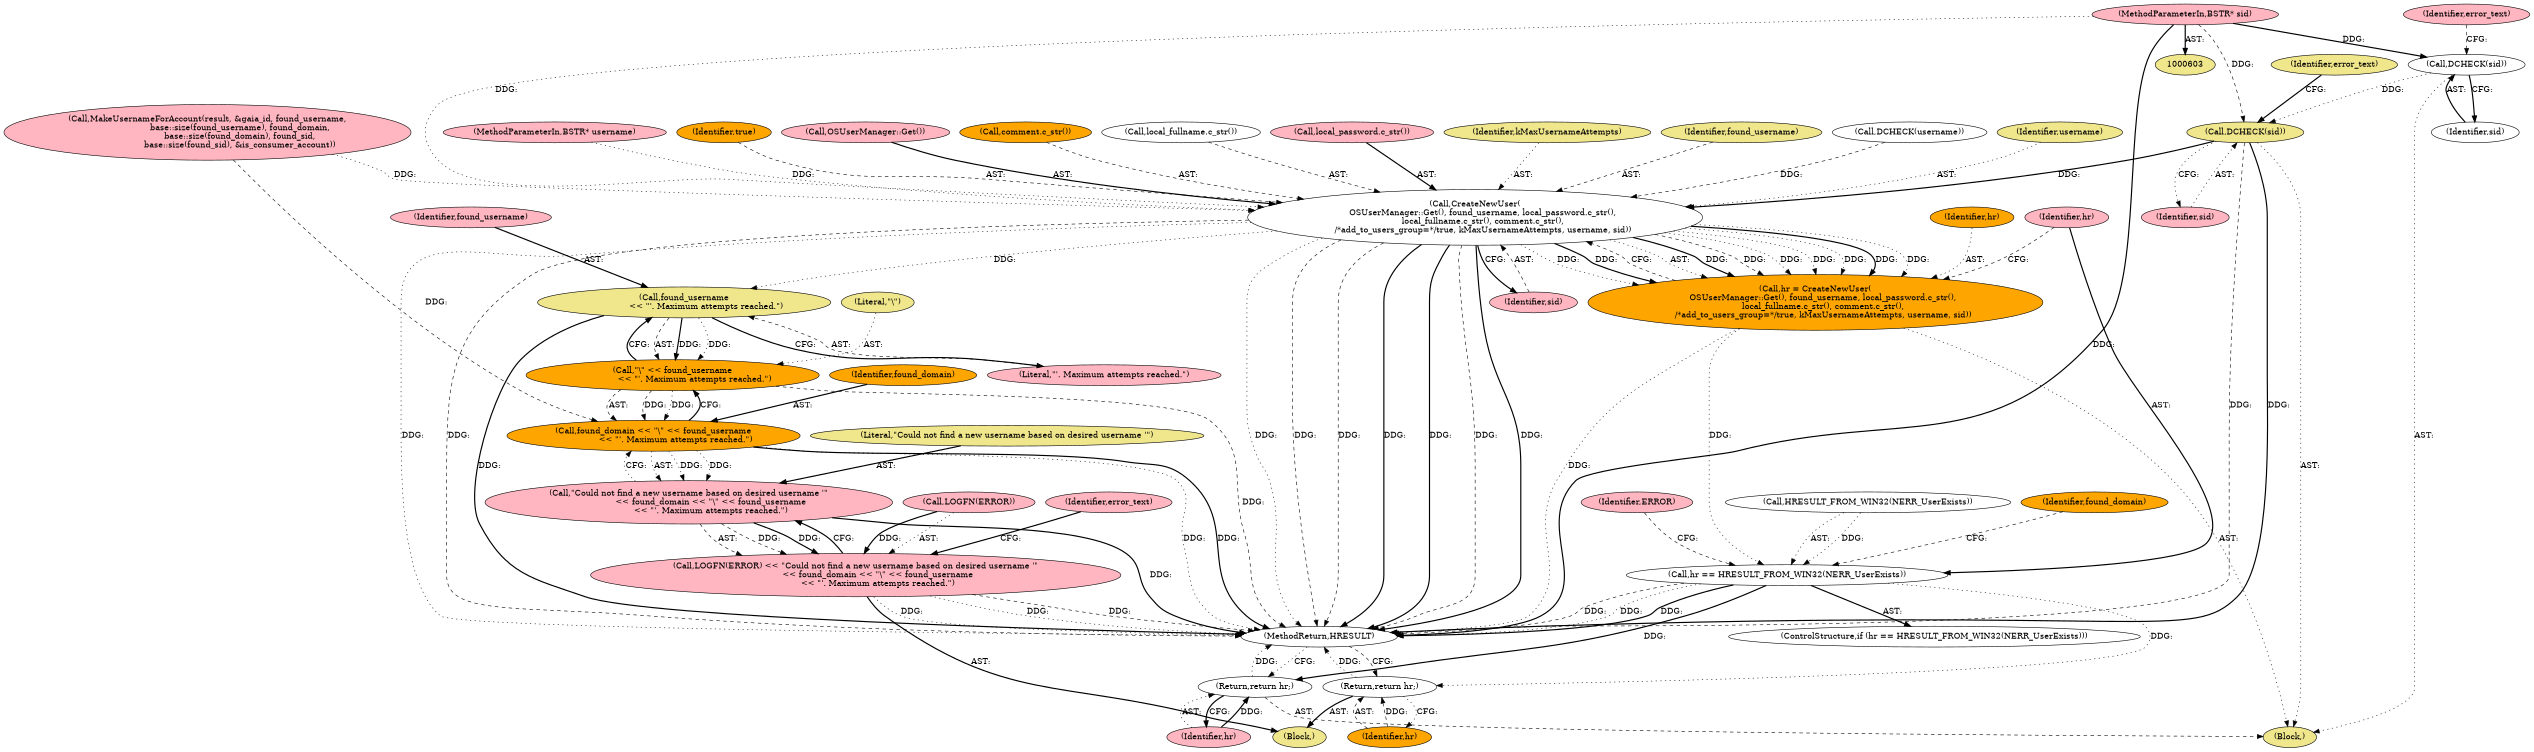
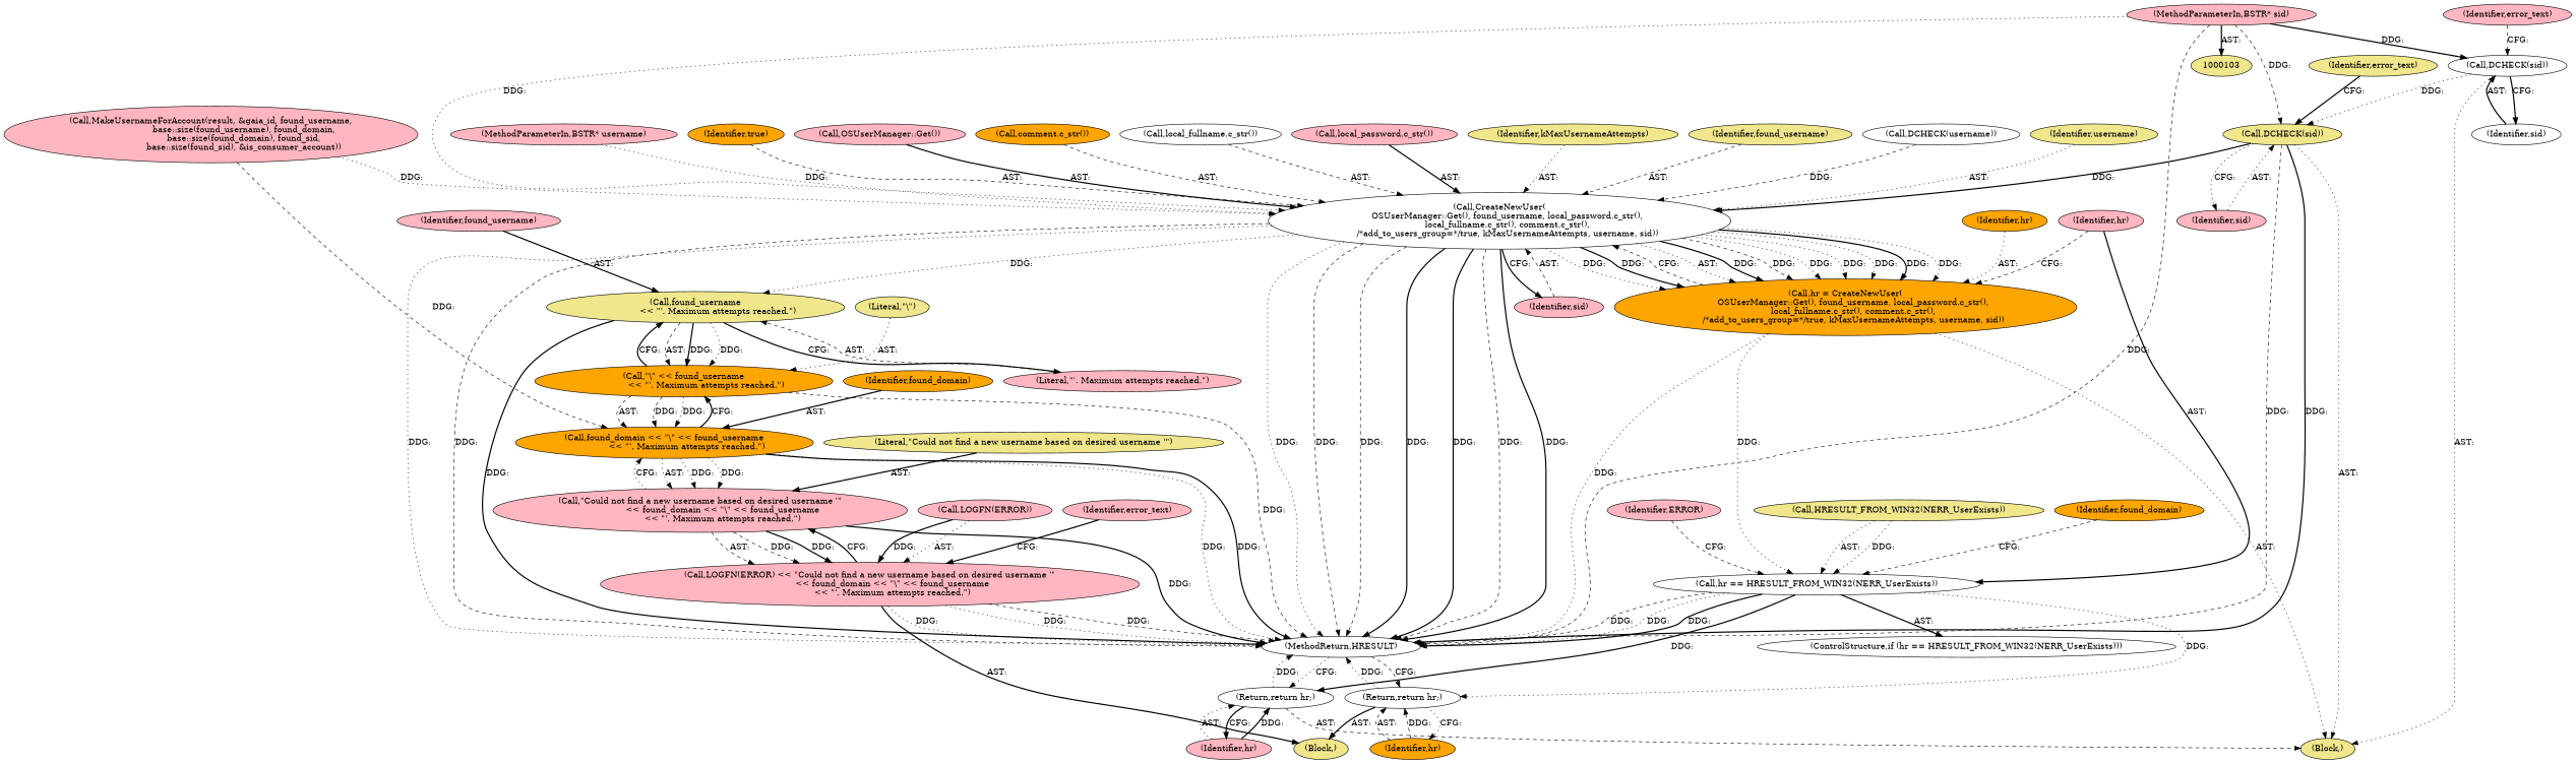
  digraph {
    node [fillcolor=lightpink style=filled]
    edge [style=dotted]
    n1 [label="(MethodParameterIn,BSTR* sid)"]
    n2 [fillcolor=white label="(Call,DCHECK(sid))"]
    n3 [fillcolor=khaki label="(Call,DCHECK(sid))"]
    n4 [fillcolor=white label="(Call,CreateNewUser(\n      OSUserManager::Get(), found_username, local_password.c_str(),\n      local_fullname.c_str(), comment.c_str(),\n      /*add_to_users_group=*/true, kMaxUsernameAttempts, username, sid))"]
    n5 [fillcolor=white label="(MethodReturn,HRESULT)"]
-   1000103 [fillcolor=khaki label=1000603]
+   1000103 [fillcolor=khaki]
    n7 [fillcolor=khaki label="(Block,)"]
    n8 [fillcolor=white label="(Identifier,sid)"]
    n9 [label="(Identifier,sid)"]
    n10 [fillcolor=orange label="(Call,hr = CreateNewUser(\n      OSUserManager::Get(), found_username, local_password.c_str(),\n      local_fullname.c_str(), comment.c_str(),\n      /*add_to_users_group=*/true, kMaxUsernameAttempts, username, sid))"]
    n11 [fillcolor=khaki label="(Call,found_username\n                 << \"'. Maximum attempts reached.\")"]
    n12 [label="(Identifier,sid)"]
    n13 [fillcolor=white label="(Return,return hr;)"]
    n14 [fillcolor=white label="(Return,return hr;)"]
    n15 [fillcolor=white label="(Call,hr == HRESULT_FROM_WIN32(NERR_UserExists))"]
    n16 [fillcolor=orange label="(Call,\"\\\" << found_username\n                 << \"'. Maximum attempts reached.\")"]
    n17 [label="(Literal,\"'. Maximum attempts reached.\")"]
    n18 [fillcolor=white label="(ControlStructure,if (hr == HRESULT_FROM_WIN32(NERR_UserExists)))"]
    n19 [fillcolor=orange label="(Identifier,hr)"]
    n20 [fillcolor=khaki label="(Block,)"]
    n21 [label="(Identifier,hr)"]
-   n22 [fillcolor=white label="(Call,HRESULT_FROM_WIN32(NERR_UserExists))"]
+   n22 [fillcolor=khaki label="(Call,HRESULT_FROM_WIN32(NERR_UserExists))"]
    n23 [fillcolor=orange label="(Call,found_domain << \"\\\" << found_username\n                 << \"'. Maximum attempts reached.\")"]
    n24 [label="(Call,\"Could not find a new username based on desired username '\"\n                 << found_domain << \"\\\" << found_username\n                 << \"'. Maximum attempts reached.\")"]
    n25 [label="(Call,LOGFN(ERROR) << \"Could not find a new username based on desired username '\"\n                 << found_domain << \"\\\" << found_username\n                 << \"'. Maximum attempts reached.\")"]
    n26 [label="(Identifier,error_text)"]
    n27 [fillcolor=orange label="(Identifier,true)"]
    n28 [label="(Call,OSUserManager::Get())"]
    n29 [fillcolor=orange label="(Call,comment.c_str())"]
    n30 [fillcolor=white label="(Call,local_fullname.c_str())"]
    n31 [fillcolor=khaki label="(Literal,\"Could not find a new username based on desired username '\")"]
    n32 [label="(Identifier,found_username)"]
    n33 [label="(Identifier,hr)"]
    n34 [label="(Call,local_password.c_str())"]
    n35 [label="(Identifier,ERROR)"]
    n36 [fillcolor=khaki label="(Literal,\"\\\")"]
    n37 [label="(Call,MakeUsernameForAccount(result, &gaia_id, found_username,\n                         base::size(found_username), found_domain,\n                         base::size(found_domain), found_sid,\n                         base::size(found_sid), &is_consumer_account))"]
    n38 [fillcolor=khaki label="(Identifier,kMaxUsernameAttempts)"]
    n39 [fillcolor=orange label="(Identifier,found_domain)"]
    n40 [fillcolor=orange label="(Identifier,found_domain)"]
    n41 [fillcolor=khaki label="(Identifier,found_username)"]
    n42 [fillcolor=white label="(Call,DCHECK(username))"]
    n43 [label="(Call,LOGFN(ERROR))"]
    n44 [fillcolor=khaki label="(Identifier,username)"]
    n45 [label="(MethodParameterIn,BSTR* username)"]
    n46 [fillcolor=orange label="(Identifier,hr)"]
    n47 [label="(Identifier,error_text)"]
    n48 [fillcolor=khaki label="(Identifier,error_text)"]
    n1 -> n2 [label="DDG: " style=bold]
    n1 -> n3 [label="DDG: " style=dashed]
    n1 -> n4 [label="DDG: "]
-   n1 -> n5 [label="DDG: " style=bold]
+   n1 -> n5 [label="DDG: " style=dashed]
    n1 -> 1000103 [label="AST: " style=bold]
    n2 -> n3 [label="DDG: "]
    n2 -> n7 [label="AST: "]
    n2 -> n8 [label="CFG: " style=bold]
    n3 -> n4 [label="DDG: " style=bold]
    n3 -> n5 [label="DDG: " style=dashed]
    n3 -> n5 [label="DDG: " style=bold]
    n3 -> n7 [label="AST: "]
    n3 -> n9 [label="CFG: "]
    n4 -> n5 [label="DDG: " style=bold]
    n4 -> n5 [label="DDG: " style=dashed]
    n4 -> n5 [label="DDG: " style=bold]
    n4 -> n5 [label="DDG: "]
    n4 -> n5 [label="DDG: " style=dashed]
    n4 -> n5 [label="DDG: "]
    n4 -> n5 [label="DDG: " style=dashed]
    n4 -> n5 [label="DDG: " style=dashed]
    n4 -> n5 [label="DDG: " style=bold]
    n4 -> n10 [label="AST: "]
    n4 -> n10 [label="DDG: " style=bold]
    n4 -> n10 [label="DDG: " style=dashed]
    n4 -> n10 [label="DDG: "]
    n4 -> n10 [label="DDG: "]
    n4 -> n10 [label="DDG: "]
    n4 -> n10 [label="DDG: " style=bold]
    n4 -> n10 [label="DDG: "]
    n4 -> n10 [label="DDG: "]
    n4 -> n10 [label="DDG: " style=bold]
    n4 -> n11 [label="DDG: "]
    n4 -> n12 [label="CFG: " style=bold]
    n5 -> n13 [label="CFG: " style=dashed]
    n5 -> n14 [label="CFG: "]
    n8 -> n2 [label="AST: " style=bold]
    n9 -> n3 [label="AST: "]
    n10 -> n4 [label="CFG: " style=dashed]
    n10 -> n5 [label="DDG: "]
    n10 -> n7 [label="AST: "]
    n10 -> n15 [label="DDG: "]
    n11 -> n5 [label="DDG: " style=bold]
    n11 -> n16 [label="AST: " style=dashed]
    n11 -> n16 [label="DDG: " style=bold]
    n11 -> n16 [label="DDG: "]
    n11 -> n17 [label="CFG: " style=bold]
    n12 -> n4 [label="AST: " style=dashed]
    n13 -> n5 [label="DDG: "]
    n13 -> n19 [label="CFG: "]
    n13 -> n20 [label="AST: " style=bold]
    n14 -> n5 [label="DDG: "]
    n14 -> n7 [label="AST: " style=dashed]
    n14 -> n21 [label="CFG: " style=bold]
    n15 -> n5 [label="DDG: " style=bold]
    n15 -> n5 [label="DDG: " style=dashed]
    n15 -> n5 [label="DDG: "]
    n15 -> n13 [label="DDG: "]
    n15 -> n14 [label="DDG: " style=bold]
    n15 -> n18 [label="AST: " style=bold]
    n16 -> n5 [label="DDG: " style=dashed]
    n16 -> n11 [label="CFG: " style=bold]
    n16 -> n23 [label="AST: " style=dashed]
    n16 -> n23 [label="DDG: " style=dashed]
    n16 -> n23 [label="DDG: "]
    n17 -> n11 [label="AST: " style=dashed]
    n19 -> n13 [label="AST: " style=dashed]
    n19 -> n13 [label="DDG: " style=dashed]
    n21 -> n14 [label="AST: "]
    n21 -> n14 [label="DDG: " style=bold]
    n22 -> n15 [label="AST: "]
    n22 -> n15 [label="DDG: "]
    n23 -> n5 [label="DDG: "]
    n23 -> n5 [label="DDG: " style=bold]
    n23 -> n16 [label="CFG: " style=bold]
    n23 -> n24 [label="AST: "]
    n23 -> n24 [label="DDG: "]
    n23 -> n24 [label="DDG: "]
    n24 -> n5 [label="DDG: " style=bold]
    n24 -> n23 [label="CFG: "]
    n24 -> n25 [label="AST: " style=dashed]
    n24 -> n25 [label="DDG: " style=dashed]
    n24 -> n25 [label="DDG: " style=bold]
    n25 -> n5 [label="DDG: "]
    n25 -> n5 [label="DDG: "]
    n25 -> n5 [label="DDG: " style=dashed]
    n25 -> n20 [label="AST: " style=bold]
    n25 -> n24 [label="CFG: " style=bold]
    n26 -> n2 [label="CFG: " style=dashed]
    n27 -> n4 [label="AST: " style=dashed]
    n28 -> n4 [label="AST: " style=bold]
    n29 -> n4 [label="AST: " style=dashed]
    n30 -> n4 [label="AST: " style=dashed]
    n31 -> n24 [label="AST: " style=bold]
    n32 -> n11 [label="AST: " style=bold]
    n33 -> n10 [label="CFG: " style=dashed]
    n33 -> n15 [label="AST: " style=bold]
    n34 -> n4 [label="AST: " style=bold]
    n35 -> n15 [label="CFG: " style=dashed]
    n36 -> n16 [label="AST: "]
    n37 -> n4 [label="DDG: "]
    n37 -> n23 [label="DDG: " style=dashed]
    n38 -> n4 [label="AST: "]
    n39 -> n23 [label="AST: " style=bold]
    n40 -> n15 [label="CFG: " style=dashed]
    n41 -> n4 [label="AST: " style=dashed]
    n42 -> n4 [label="DDG: " style=dashed]
    n43 -> n25 [label="AST: "]
    n43 -> n25 [label="DDG: " style=bold]
    n44 -> n4 [label="AST: "]
    n45 -> n4 [label="DDG: "]
    n46 -> n10 [label="AST: "]
    n47 -> n25 [label="CFG: " style=bold]
    n48 -> n3 [label="CFG: " style=bold]
  }
